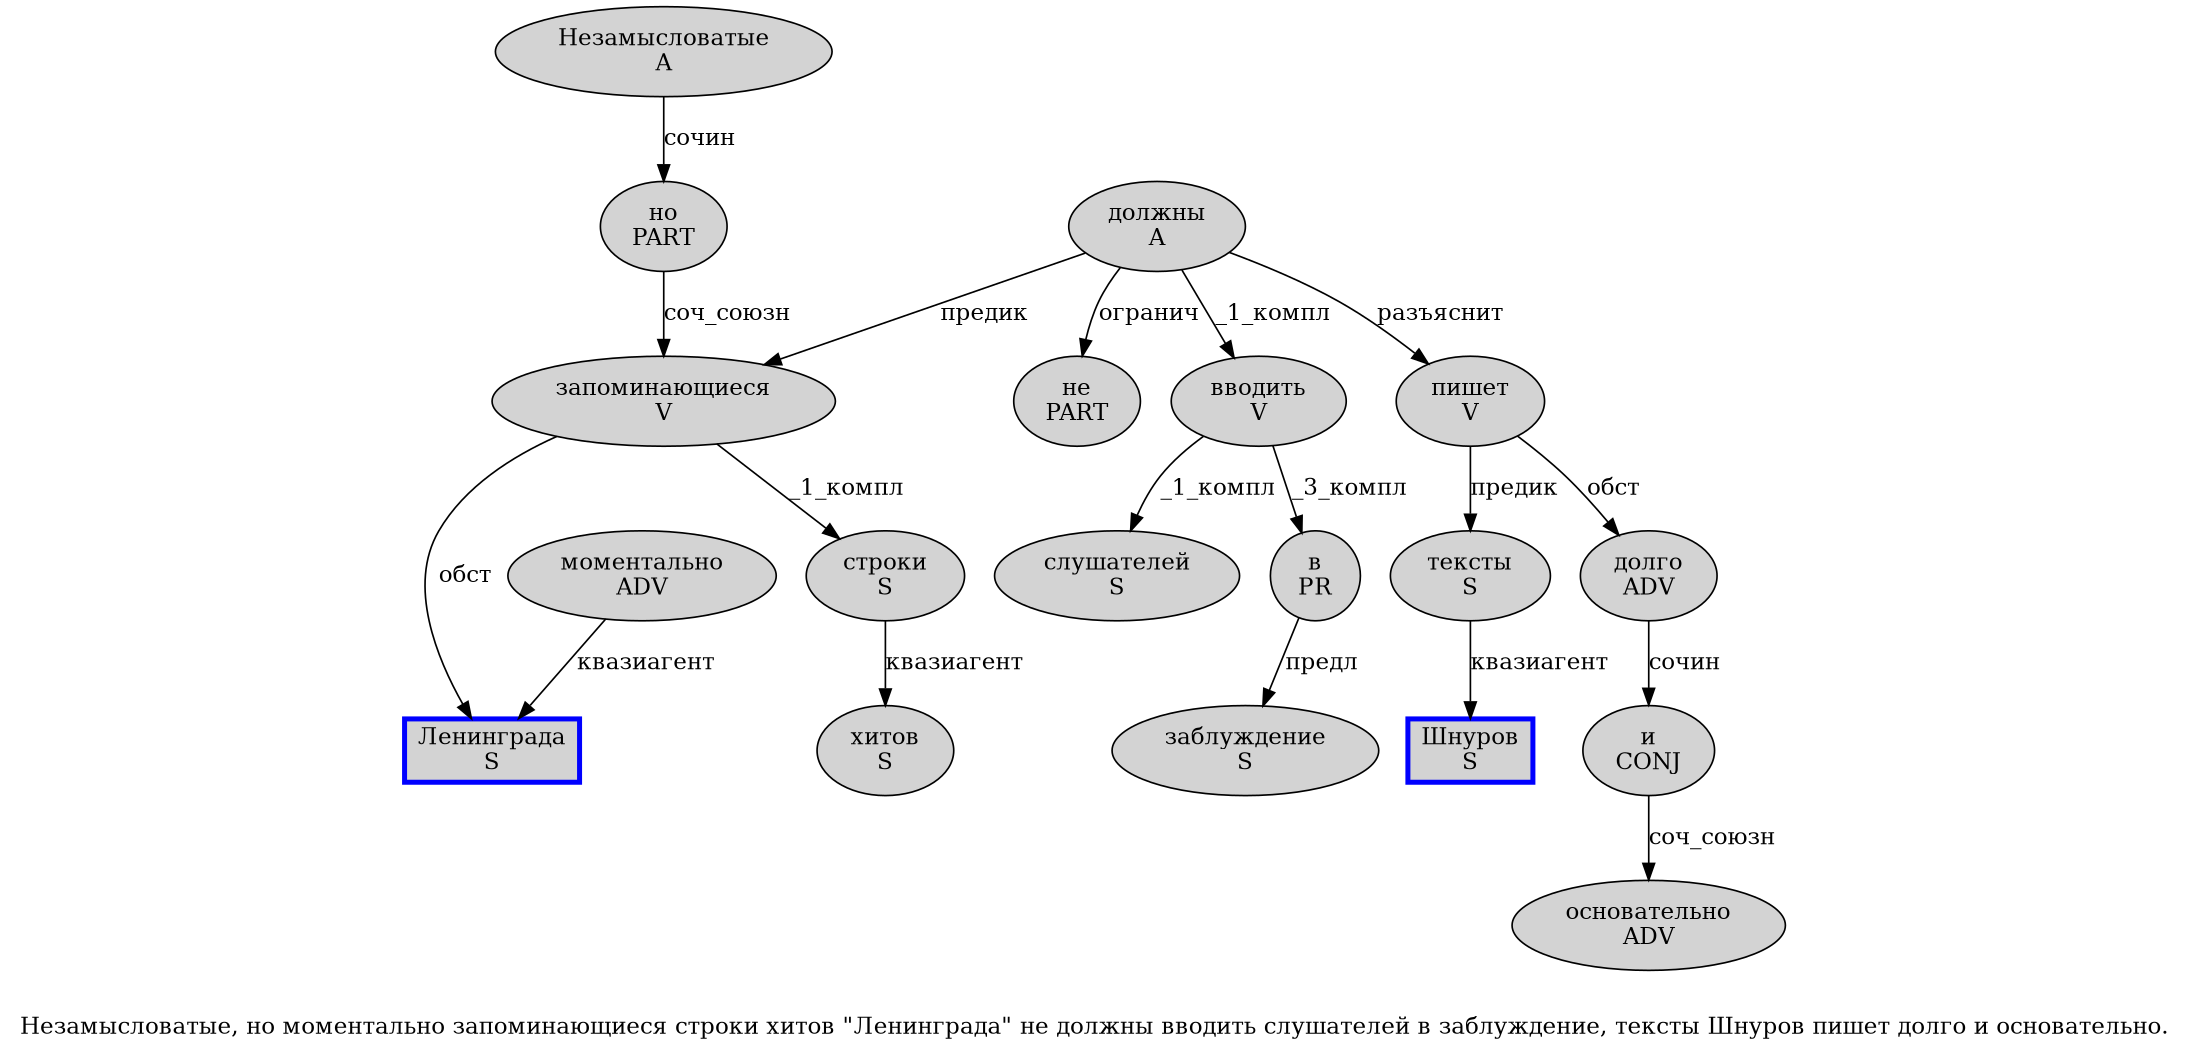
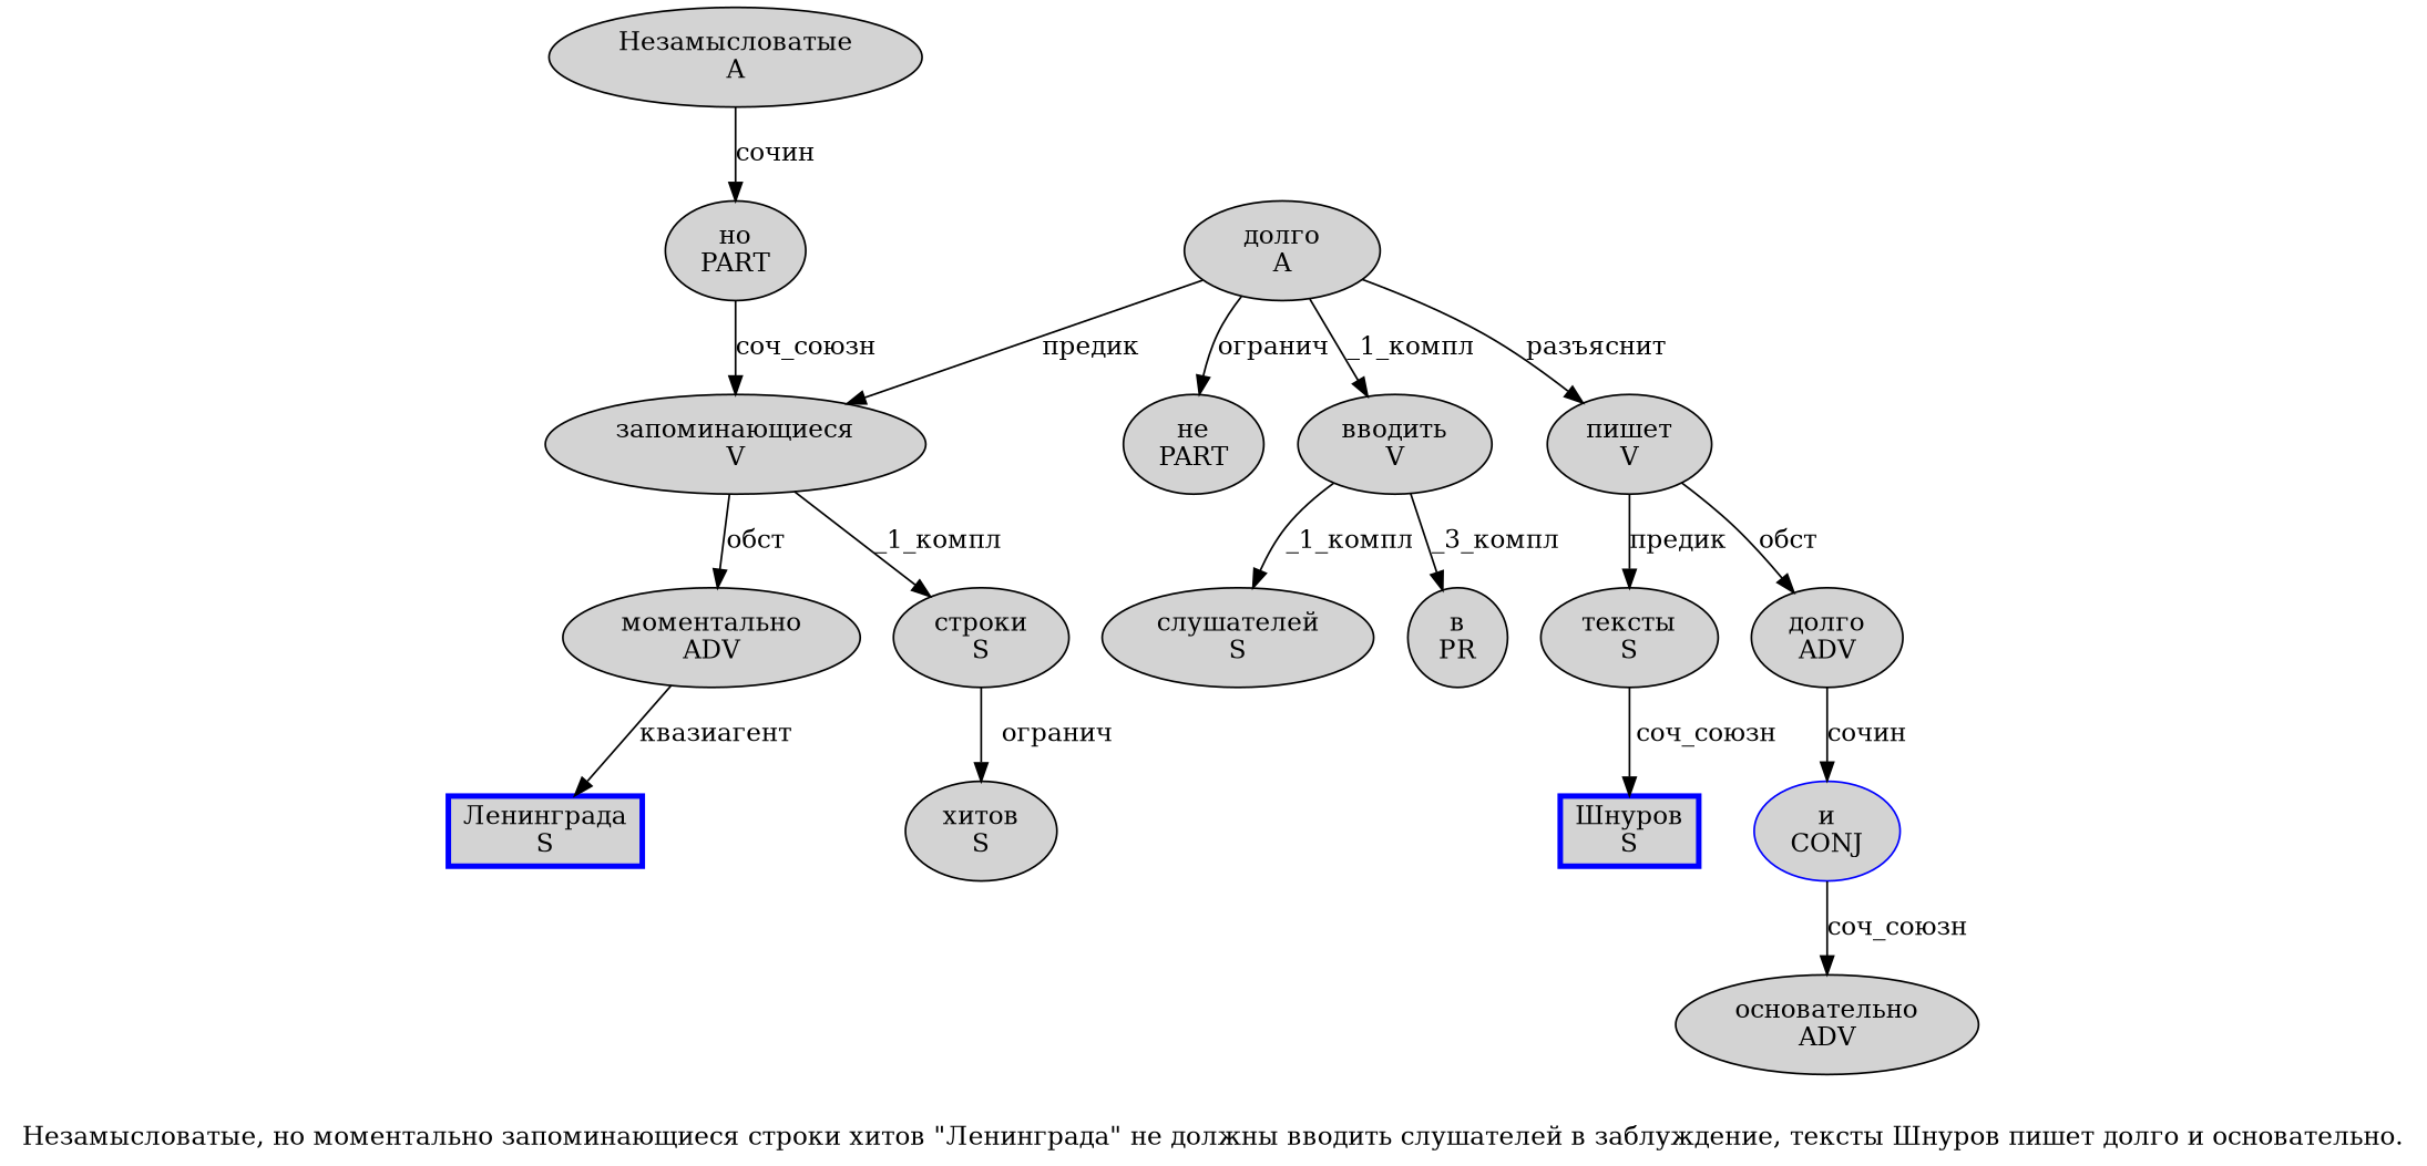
  digraph {
    label="Незамысловатые, но моментально запоминающиеся строки хитов \"Ленинграда\" не должны вводить слушателей в заблуждение, тексты Шнуров пишет долго и основательно."
    node [fillcolor=lightgray penwidth=1 shape=ellipse style=filled]
    n1 [label="Незамысловатые\nA"]
    n2 [label="но\nPART"]
    n3 [label="запоминающиеся\nV"]
    n4 [label="моментально\nADV"]
    n5 [label="строки\nS"]
    n6 [color=blue label="Ленинграда\nS" penwidth=3 shape=box]
    n7 [label="хитов\nS"]
    n8 [label="не\nPART"]
-   n9 [label="должны\nA"]
+   n9 [label="долго\nA"]
    n10 [label="вводить\nV"]
    n11 [label="пишет\nV"]
    n12 [label="слушателей\nS"]
    n13 [label="в\nPR"]
    n14 [label="тексты\nS"]
    n15 [label="долго\nADV"]
-   n16 [label="заблуждение\nS"]
    n17 [color=blue label="Шнуров\nS" penwidth=3 shape=box]
-   n18 [label="и\nCONJ"]
+   n18 [label="и\nCONJ" color=blue]
    n19 [label="основательно\nADV"]
    n1 -> n2 [label="сочин"]
    n2 -> n3 [label="соч_союзн"]
-   n3 -> n6 [label="обст"]
+   n3 -> n4 [label="обст"]
    n3 -> n5 [label="_1_компл"]
    n4 -> n6 [label="квазиагент"]
-   n5 -> n7 [label="квазиагент"]
+   n5 -> n7 [label="огранич"]
    n9 -> n3 [label="предик"]
    n9 -> n8 [label="огранич"]
    n9 -> n10 [label="_1_компл"]
    n9 -> n11 [label="разъяснит"]
    n10 -> n12 [label="_1_компл"]
    n10 -> n13 [label="_3_компл"]
    n11 -> n14 [label="предик"]
    n11 -> n15 [label="обст"]
-   n13 -> n16 [label="предл"]
-   n14 -> n17 [label="квазиагент"]
+   n14 -> n17 [label="соч_союзн"]
    n15 -> n18 [label="сочин"]
    n18 -> n19 [label="соч_союзн"]
  }
